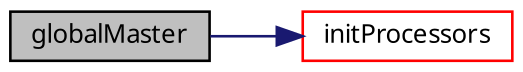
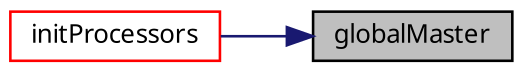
  digraph {
    rankdir=RL
    fontname="Noto Sans"
    node [fontname="Noto Sans" fontsize=10 shape=record style=filled]
    n1 [color=black fillcolor=grey75 fontcolor=black height=0.2 label=globalMaster width=0.4]
    n2 [color=red fillcolor=white height=0.2 label=initProcessors width=0.4]
-   n2 -> n1 [color=midnightblue dir=back fontname="Noto Sans" fontsize=10 labelfontname=Helvetica labelfontsize=10 style=solid]
+   n1 -> n2 [color=midnightblue dir=back fontname="Noto Sans" fontsize=10 labelfontname=Helvetica labelfontsize=10 style=solid]
  }
